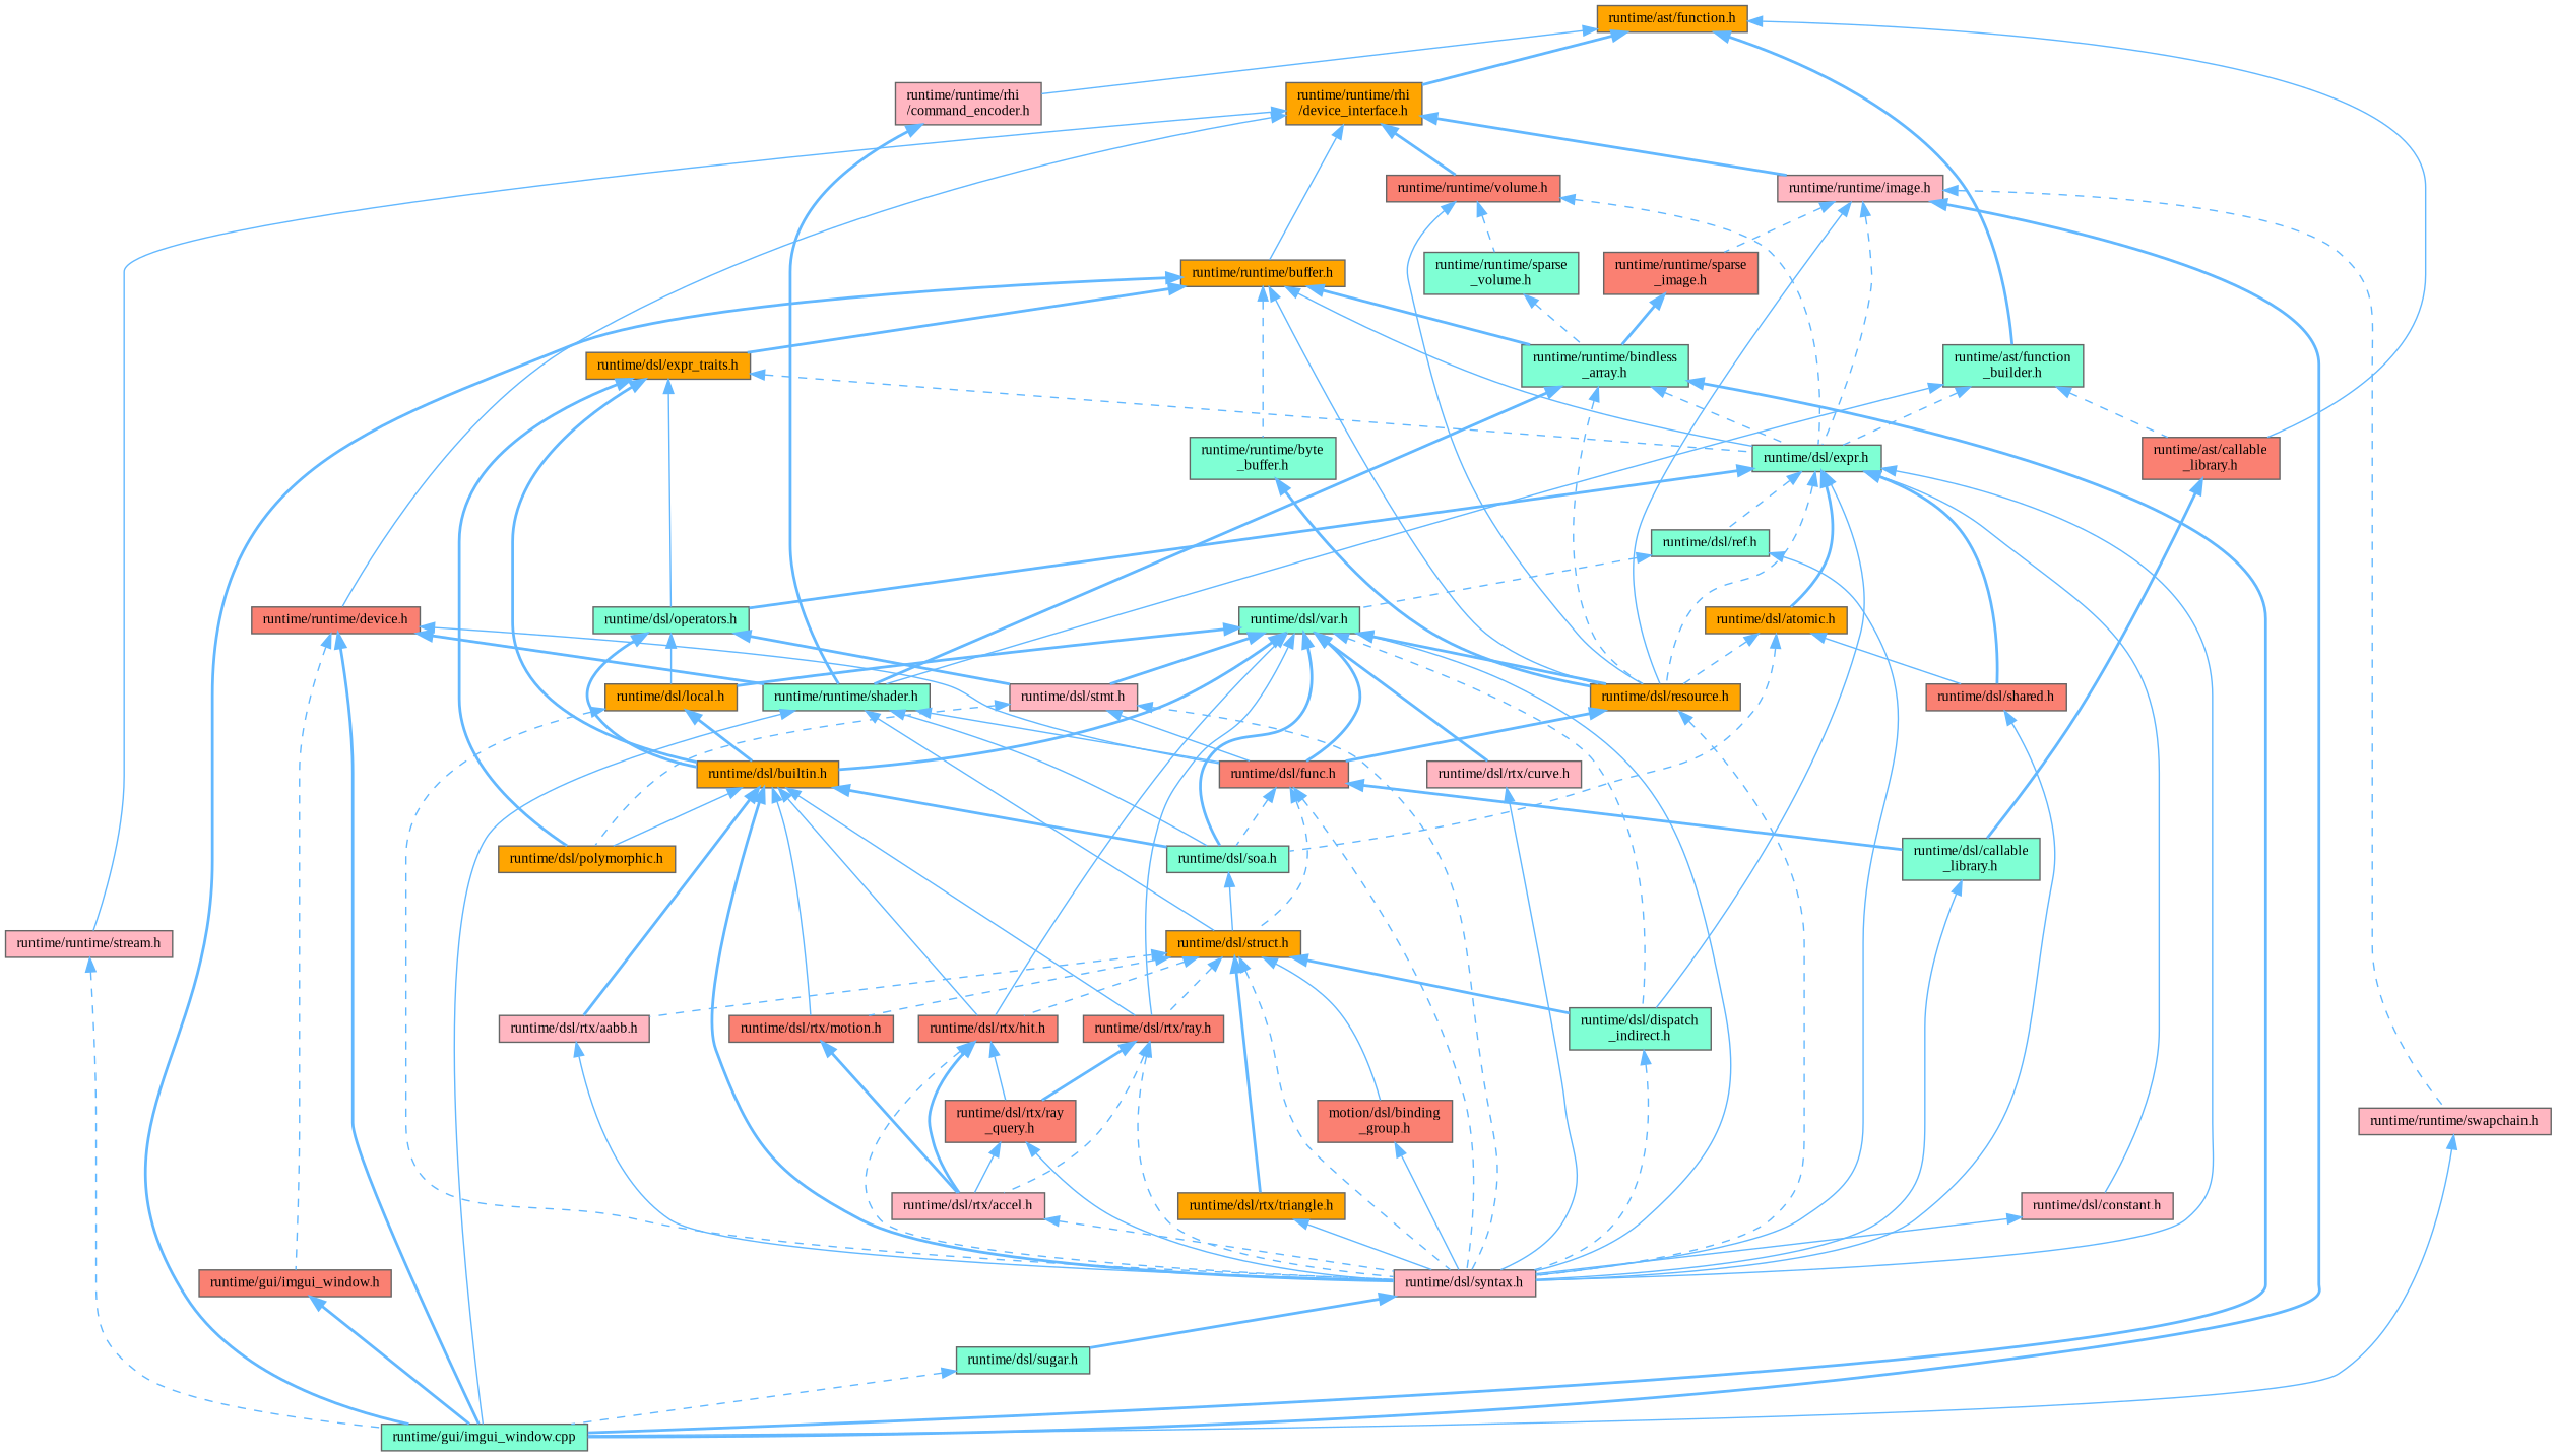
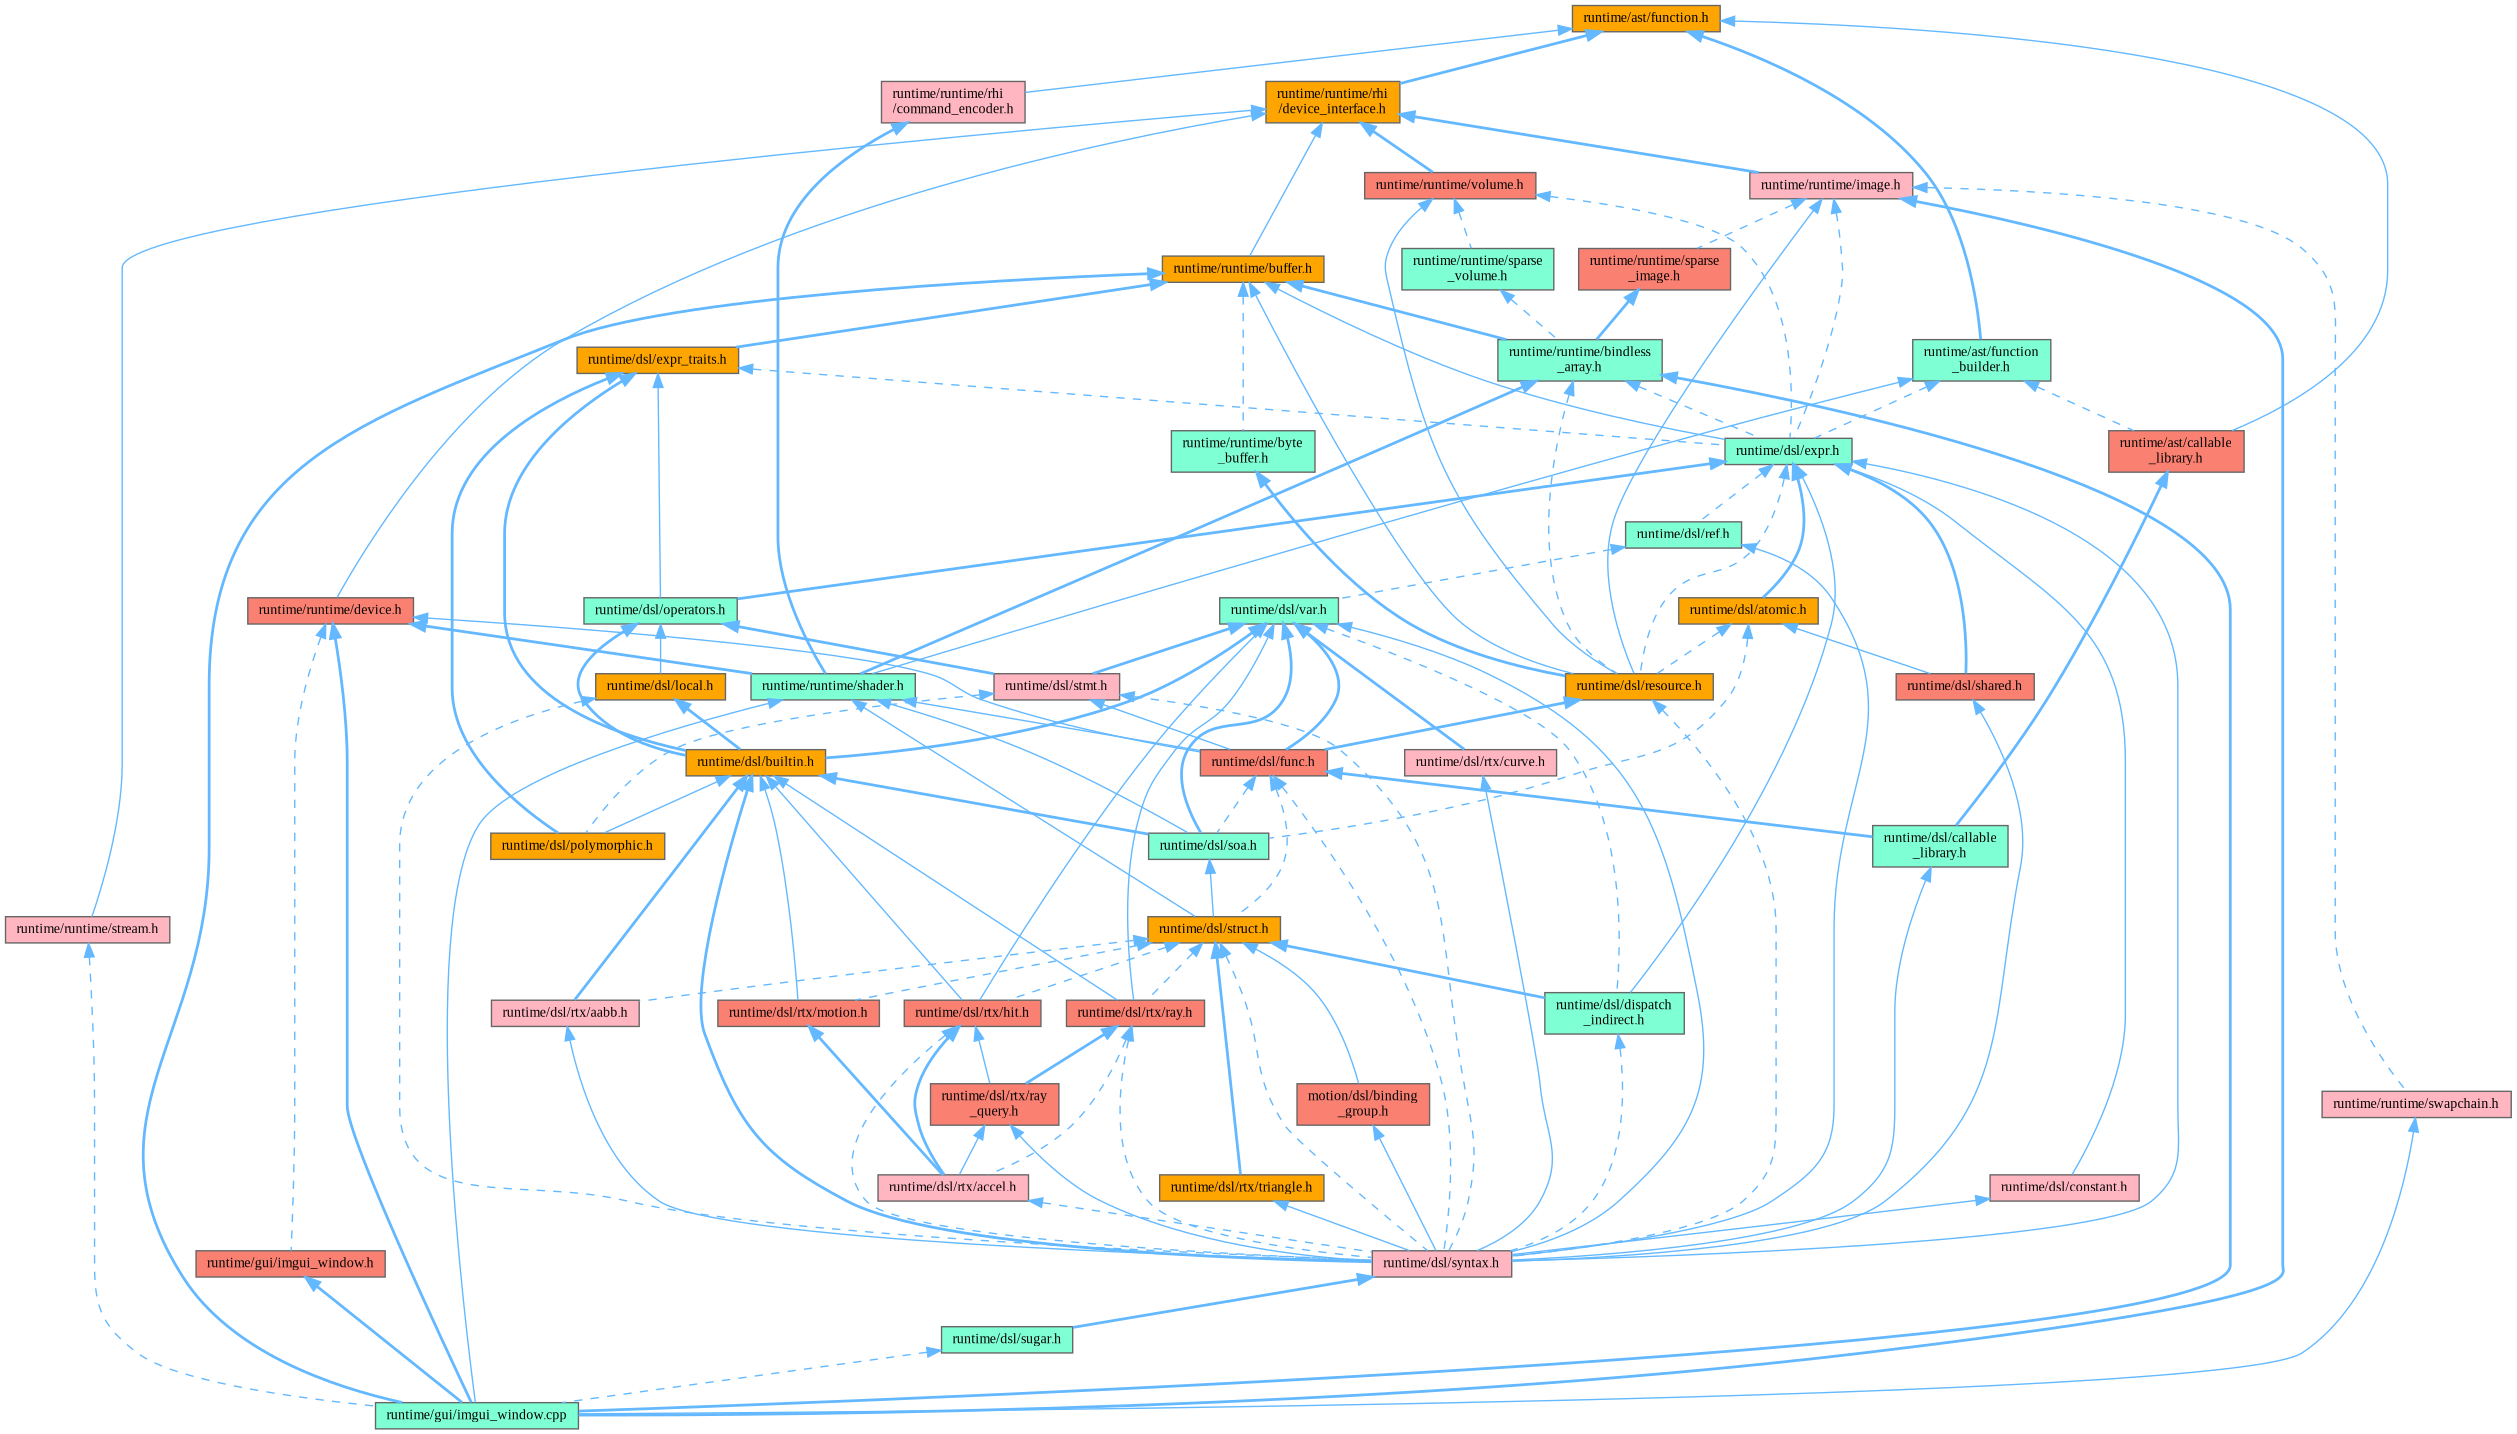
  digraph {
    fontname="Liberation Serif"
    node [color=grey40 fillcolor=aquamarine fontname="Liberation Serif" fontsize=10 shape=box style=filled]
    edge [color=steelblue1 dir=back fontname="Liberation Serif" fontsize=10 labelfontname=Helvetica labelfontsize=10 style=solid]
    n1 [color=gray40 fillcolor=orange fontcolor=black height=0.2 label="runtime/ast/function.h" width=0.4]
    n2 [fillcolor=salmon height=0.2 label="runtime/ast/callable\l_library.h" width=0.4]
    n3 [height=0.2 label="runtime/ast/function\l_builder.h" width=0.4]
    n4 [fillcolor=lightpink height=0.2 label="runtime/runtime/rhi\l/command_encoder.h" width=0.4]
    n5 [fillcolor=orange height=0.2 label="runtime/runtime/rhi\l/device_interface.h" width=0.4]
    n6 [height=0.2 label="runtime/dsl/callable\l_library.h" width=0.4]
    n7 [height=0.2 label="runtime/dsl/expr.h" width=0.4]
    n8 [height=0.2 label="runtime/runtime/shader.h" width=0.4]
    n9 [fillcolor=orange height=0.2 label="runtime/runtime/buffer.h" width=0.4]
    n10 [fillcolor=salmon height=0.2 label="runtime/runtime/device.h" width=0.4]
    n11 [fillcolor=lightpink height=0.2 label="runtime/runtime/image.h" width=0.4]
    n12 [fillcolor=lightpink height=0.2 label="runtime/runtime/stream.h" width=0.4]
    n13 [fillcolor=salmon height=0.2 label="runtime/runtime/volume.h" width=0.4]
    n14 [fillcolor=lightpink height=0.2 label="runtime/dsl/syntax.h" width=0.4]
    n15 [height=0.2 label="runtime/dsl/sugar.h" width=0.4]
    n16 [height=0.2 label="runtime/gui/imgui_window.cpp" width=0.4]
    n17 [fillcolor=orange height=0.2 label="runtime/dsl/atomic.h" width=0.4]
    n18 [fillcolor=orange height=0.2 label="runtime/dsl/resource.h" width=0.4]
    n19 [height=0.2 label="runtime/dsl/dispatch\l_indirect.h" width=0.4]
    n20 [fillcolor=salmon height=0.2 label="runtime/dsl/shared.h" width=0.4]
    n21 [fillcolor=lightpink height=0.2 label="runtime/dsl/constant.h" width=0.4]
    n22 [height=0.2 label="runtime/dsl/operators.h" width=0.4]
    n23 [height=0.2 label="runtime/dsl/ref.h" width=0.4]
    n24 [height=0.2 label="runtime/dsl/soa.h" width=0.4]
    n25 [fillcolor=salmon height=0.2 label="runtime/dsl/func.h" width=0.4]
    n26 [fillcolor=orange height=0.2 label="runtime/dsl/struct.h" width=0.4]
    n27 [fillcolor=orange height=0.2 label="runtime/dsl/builtin.h" width=0.4]
    n28 [fillcolor=orange height=0.2 label="runtime/dsl/local.h" width=0.4]
    n29 [fillcolor=lightpink height=0.2 label="runtime/dsl/stmt.h" width=0.4]
    n30 [height=0.2 label="runtime/dsl/var.h" width=0.4]
    n31 [fillcolor=salmon height=0.2 label="motion/dsl/binding\l_group.h" width=0.4]
    n32 [fillcolor=lightpink height=0.2 label="runtime/dsl/rtx/aabb.h" width=0.4]
    n33 [fillcolor=salmon height=0.2 label="runtime/dsl/rtx/hit.h" width=0.4]
    n34 [fillcolor=salmon height=0.2 label="runtime/dsl/rtx/motion.h" width=0.4]
    n35 [fillcolor=salmon height=0.2 label="runtime/dsl/rtx/ray.h" width=0.4]
    n36 [fillcolor=orange height=0.2 label="runtime/dsl/rtx/triangle.h" width=0.4]
    n37 [fillcolor=lightpink height=0.2 label="runtime/dsl/rtx/accel.h" width=0.4]
    n38 [fillcolor=salmon height=0.2 label="runtime/dsl/rtx/ray\l_query.h" width=0.4]
    n39 [fillcolor=orange height=0.2 label="runtime/dsl/polymorphic.h" width=0.4]
    n40 [fillcolor=lightpink height=0.2 label="runtime/dsl/rtx/curve.h" width=0.4]
    n41 [fillcolor=orange height=0.2 label="runtime/dsl/expr_traits.h" width=0.4]
    n42 [height=0.2 label="runtime/runtime/bindless\l_array.h" width=0.4]
    n43 [height=0.2 label="runtime/runtime/byte\l_buffer.h" width=0.4]
    n44 [fillcolor=salmon height=0.2 label="runtime/gui/imgui_window.h" width=0.4]
    n45 [fillcolor=salmon height=0.2 label="runtime/runtime/sparse\l_image.h" width=0.4]
    n46 [fillcolor=lightpink height=0.2 label="runtime/runtime/swapchain.h" width=0.4]
    n47 [height=0.2 label="runtime/runtime/sparse\l_volume.h" width=0.4]
    n1 -> n2
    n1 -> n3 [style=bold]
    n1 -> n4
    n1 -> n5 [style=bold]
    n2 -> n6 [style=bold]
    n3 -> n2 [style=dashed]
    n3 -> n7 [style=dashed]
    n3 -> n8
    n4 -> n8 [style=bold]
    n5 -> n9
    n5 -> n10
    n5 -> n11 [style=bold]
    n5 -> n12
    n5 -> n13 [style=bold]
    n6 -> n14
    n7 -> n14
    n7 -> n17 [style=bold]
    n7 -> n18 [style=dashed]
    n7 -> n19
    n7 -> n20 [style=bold]
    n7 -> n21
    n7 -> n22 [style=bold]
    n7 -> n23 [style=dashed]
    n8 -> n16
    n8 -> n24
    n8 -> n25
    n8 -> n26
    n9 -> n7
    n9 -> n16 [style=bold]
    n9 -> n18
    n9 -> n41 [style=bold]
    n9 -> n42 [style=bold]
    n9 -> n43 [style=dashed]
    n10 -> n8 [style=bold]
    n10 -> n16 [style=bold]
    n10 -> n25
    n10 -> n44 [style=dashed]
    n11 -> n7 [style=dashed]
    n11 -> n16 [style=bold]
    n11 -> n18
    n11 -> n45 [style=dashed]
    n11 -> n46 [style=dashed]
    n12 -> n16 [style=dashed]
    n13 -> n7 [style=dashed]
    n13 -> n18
    n13 -> n47 [style=dashed]
    n14 -> n15 [style=bold]
    n15 -> n16 [style=dashed]
    n17 -> n18 [style=dashed]
    n17 -> n20
    n17 -> n24 [style=dashed]
    n18 -> n14 [style=dashed]
    n18 -> n25 [style=bold]
    n19 -> n14 [style=dashed]
    n20 -> n14
    n21 -> n14
    n22 -> n27 [style=bold]
    n22 -> n28
    n22 -> n29 [style=bold]
    n23 -> n14
    n23 -> n30 [style=dashed]
    n24 -> n26
    n25 -> n6 [style=bold]
    n25 -> n14 [style=dashed]
    n25 -> n24 [style=dashed]
    n25 -> n26 [style=dashed]
    n26 -> n14 [style=dashed]
    n26 -> n19 [style=bold]
    n26 -> n31
    n26 -> n32 [style=dashed]
    n26 -> n33 [style=dashed]
    n26 -> n34 [style=dashed]
    n26 -> n35 [style=dashed]
    n26 -> n36 [style=bold]
    n27 -> n14 [style=bold]
    n27 -> n24 [style=bold]
    n27 -> n32 [style=bold]
    n27 -> n33
    n27 -> n34
    n27 -> n35
    n27 -> n39
    n28 -> n14 [style=dashed]
    n28 -> n27 [style=bold]
    n29 -> n14 [style=dashed]
    n29 -> n25
    n29 -> n39 [style=dashed]
    n30 -> n14
-   n30 -> n18 [style=bold]
    n30 -> n19 [style=dashed]
    n30 -> n24 [style=bold]
    n30 -> n25 [style=bold]
    n30 -> n27 [style=bold]
-   n30 -> n28 [style=bold]
    n30 -> n29 [style=bold]
    n30 -> n33
    n30 -> n35
    n30 -> n40 [style=bold]
    n31 -> n14
    n32 -> n14
    n33 -> n14 [style=dashed]
    n33 -> n37 [style=bold]
    n33 -> n38
    n34 -> n37 [style=bold]
    n35 -> n14 [style=dashed]
    n35 -> n37 [style=dashed]
    n35 -> n38 [style=bold]
    n36 -> n14
    n37 -> n14 [style=dashed]
    n38 -> n14
    n38 -> n37
    n40 -> n14
    n41 -> n7 [style=dashed]
    n41 -> n22
    n41 -> n27 [style=bold]
    n41 -> n39 [style=bold]
    n42 -> n7 [style=dashed]
    n42 -> n8 [style=bold]
    n42 -> n16 [style=bold]
    n42 -> n18 [style=dashed]
    n43 -> n18 [style=bold]
    n44 -> n16 [style=bold]
    n45 -> n42 [style=bold]
    n46 -> n16
    n47 -> n42 [style=dashed]
  }
